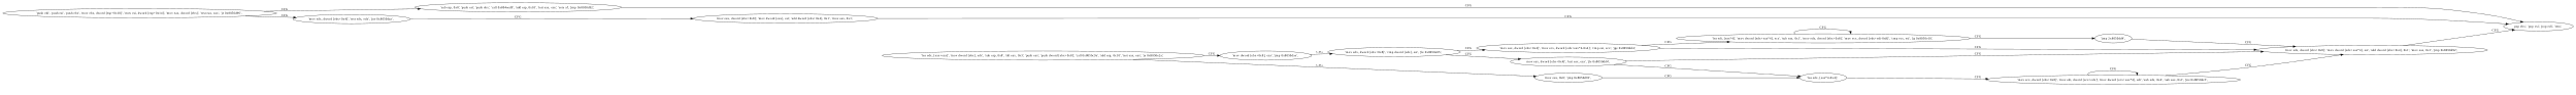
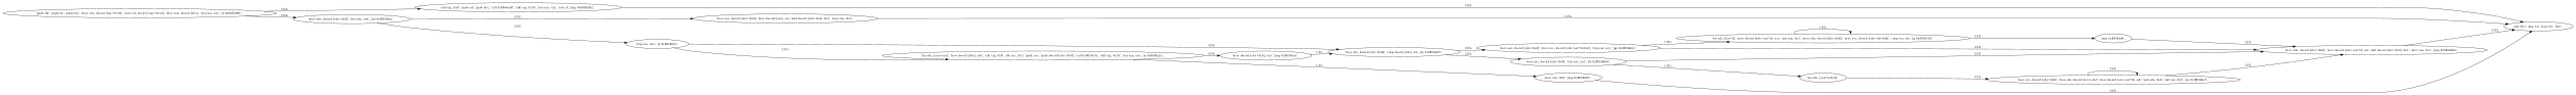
  digraph {
    fontname="Liberation Serif"
    rankdir=LR
    node [fontname="Liberation Serif"]
    edge [fontname="Liberation Serif"]
    n1 [label="'push edi', 'push esi', 'push ebx', 'mov ebx, dword [esp+0x10]', 'mov esi, dword [esp+0x14]', 'mov eax, dword [ebx]', 'test eax, eax', 'je 0x8050d96', "]
    n2 [label="'sub esp, 0x8', 'push esi', 'push ebx', 'call 0x804eed9', 'add esp, 0x10', 'test eax, eax', 'sete al', 'jmp 0x8050d92', "]
    n3 [label="'mov edx, dword [ebx+0x4]', 'test edx, edx', 'jne 0x8050daa', "]
    n4 [label="'pop ebx', 'pop esi', 'pop edi', 'retn', "]
+   n5 [label="'cmp eax, edx', 'je 0x8050de5', "]
    n6 [label="'mov eax, dword [ebx+0x8]', 'mov dword [eax], esi', 'add dword [ebx+0x4], 0x1', 'mov eax, 0x1', "]
    n7 [label="'lea edx, [eax+eax]', 'mov dword [ebx], edx', 'sub esp, 0x8', 'shl eax, 0x3', 'push eax', 'push dword [ebx+0x8]', 'call 0x805bc9a', 'add esp, 0x10', 'test eax, eax', 'je 0x8050e2a', "]
    n8 [label="'mov edx, dword [ebx+0x8]', 'cmp dword [edx], esi', 'jle 0x8050e05', "]
    n9 [label="'mov eax, 0x0', 'jmp 0x8050d92', "]
    n10 [label="'mov dword [ebx+0x8], eax', 'jmp 0x8050dae', "]
    n11 [label="'mov eax, dword [ebx+0x4]', 'mov ecx, dword [edx+eax*4-0x4]', 'cmp esi, ecx', 'jge 0x8050dd4', "]
    n12 [label="'mov eax, dword [ebx+0x4]', 'test eax, eax', 'jle 0x8050dd4', "]
    n13 [label="'mov edx, dword [ebx+0x8]', 'mov dword [edx+eax*4], esi', 'add dword [ebx+0x4], 0x1', 'mov eax, 0x1', 'jmp 0x8050d92', "]
    n14 [label="'lea edi, [eax*4]', 'mov dword [edx+eax*4], ecx', 'sub eax, 0x1', 'mov edx, dword [ebx+0x8]', 'mov ecx, dword [edx+edi-0x8]', 'cmp ecx, esi', 'jg 0x8050e10', "]
    n15 [label="'lea edx, [eax*4-0x4]', "]
    n16 [label="'jmp 2x8050dd4',"]
    n17 [label="'mov ecx, dword [ebx+0x8]', 'mov edi, dword [ecx+edx]', 'mov dword [ecx+eax*4], edi', 'sub edx, 0x4', 'sub eax, 0x1', 'jne 0x8050dc3', "]
    n1 -> n2 [label=CFG]
    n1 -> n3 [label=CFG]
    n2 -> n4 [label=CFG]
+   n3 -> n5 [label=CFG]
    n3 -> n6 [label=CFG]
+   n5 -> n7 [label=CFG]
+   n5 -> n8 [label=CFG]
    n6 -> n4 [label=CFG]
    n7 -> n9 [label=CFG]
    n7 -> n10 [label=CFG]
    n8 -> n11 [label=CFG]
    n8 -> n12 [label=CFG]
-   n9 -> n15 [label=CFG]
+   n9 -> n4 [label=CFG]
    n10 -> n8 [label=CFG]
    n11 -> n13 [label=CFG]
    n11 -> n14 [label=CFG]
    n12 -> n13 [label=CFG]
    n12 -> n15 [label=CFG]
    n13 -> n4 [label=CFG]
    n14 -> n14 [label=CFG]
    n14 -> n16 [label=CFG]
    n15 -> n17 [label=CFG]
    n16 -> n13 [label=CFG]
    n17 -> n13 [label=CFG]
    n17 -> n17 [label=CFG]
  }
